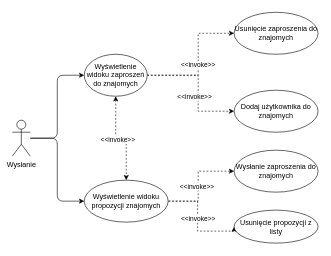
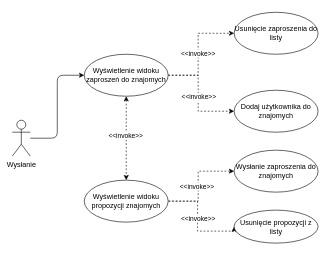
  <mxCell id="0" />
  <mxCell id="1" parent="0" />
  <mxCell id="2" style="edgeStyle=orthogonalEdgeStyle;rounded=1;orthogonalLoop=1;jettySize=auto;html=1;entryX=0;entryY=0.5;entryDx=0;entryDy=0;curved=0;" edge="1" parent="1" source="4" target="11"><mxGeometry relative="1" as="geometry" /></mxCell>
- <mxCell id="3" style="edgeStyle=orthogonalEdgeStyle;rounded=1;orthogonalLoop=1;jettySize=auto;html=1;entryX=0;entryY=0.5;entryDx=0;entryDy=0;curved=0;" edge="1" parent="1" source="4" target="16"><mxGeometry relative="1" as="geometry" /></mxCell>
  <mxCell id="4" value="Wysłanie" style="shape=umlActor;verticalLabelPosition=bottom;verticalAlign=top;html=1;" vertex="1" parent="1"><mxGeometry x="20" y="200" width="30" height="60" as="geometry" /></mxCell>
  <mxCell id="5" style="edgeStyle=orthogonalEdgeStyle;rounded=0;orthogonalLoop=1;jettySize=auto;html=1;entryX=0.5;entryY=0;entryDx=0;entryDy=0;startArrow=classic;startFill=1;dashed=1;" edge="1" parent="1" source="11" target="16"><mxGeometry relative="1" as="geometry" /></mxCell>
  <mxCell id="6" value="&amp;lt;&amp;lt;invoke&amp;gt;&amp;gt;" style="edgeLabel;html=1;align=center;verticalAlign=middle;resizable=0;points=[];" vertex="1" connectable="0" parent="5"><mxGeometry x="-0.073" y="-2" relative="1" as="geometry"><mxPoint as="offset" /></mxGeometry></mxCell>
  <mxCell id="7" style="edgeStyle=orthogonalEdgeStyle;rounded=0;orthogonalLoop=1;jettySize=auto;html=1;entryX=0;entryY=0.5;entryDx=0;entryDy=0;dashed=1;" edge="1" parent="1" source="11" target="18"><mxGeometry relative="1" as="geometry"><Array as="points"><mxPoint x="330" y="125" /><mxPoint x="330" y="55" /></Array></mxGeometry></mxCell>
  <mxCell id="8" value="&amp;lt;&amp;lt;invoke&amp;gt;&amp;gt;" style="edgeLabel;html=1;align=center;verticalAlign=middle;resizable=0;points=[];" vertex="1" connectable="0" parent="7"><mxGeometry x="-0.092" y="1" relative="1" as="geometry"><mxPoint y="-5" as="offset" /></mxGeometry></mxCell>
  <mxCell id="9" style="edgeStyle=orthogonalEdgeStyle;rounded=0;orthogonalLoop=1;jettySize=auto;html=1;entryX=0;entryY=0.5;entryDx=0;entryDy=0;dashed=1;" edge="1" parent="1" source="11" target="17"><mxGeometry relative="1" as="geometry"><Array as="points"><mxPoint x="330" y="125" /><mxPoint x="330" y="185" /></Array></mxGeometry></mxCell>
  <mxCell id="10" value="&amp;lt;&amp;lt;invoke&amp;gt;&amp;gt;" style="edgeLabel;html=1;align=center;verticalAlign=middle;resizable=0;points=[];" vertex="1" connectable="0" parent="9"><mxGeometry x="0.613" y="-2" relative="1" as="geometry"><mxPoint x="-27" y="-27" as="offset" /></mxGeometry></mxCell>
- <mxCell id="11" value="Wyświetlenie widoku zaproszeń do znajomych" style="ellipse;whiteSpace=wrap;html=1;" vertex="1" parent="1"><mxGeometry x="140" y="90" width="105" height="70" as="geometry" /></mxCell>
+ <mxCell id="11" value="Wyświetlenie widoku zaproszeń do znajomych" style="ellipse;whiteSpace=wrap;html=1;" vertex="1" parent="1"><mxGeometry x="140" y="90" width="140" height="70" as="geometry" /></mxCell>
  <mxCell id="12" style="edgeStyle=orthogonalEdgeStyle;rounded=0;orthogonalLoop=1;jettySize=auto;html=1;entryX=0;entryY=0.5;entryDx=0;entryDy=0;dashed=1;exitX=1;exitY=0.5;exitDx=0;exitDy=0;" edge="1" parent="1" target="19"><mxGeometry relative="1" as="geometry"><mxPoint x="269" y="335" as="sourcePoint" /><mxPoint x="379" y="385" as="targetPoint" /><Array as="points"><mxPoint x="329" y="335" /><mxPoint x="329" y="385" /></Array></mxGeometry></mxCell>
  <mxCell id="13" value="&amp;lt;&amp;lt;invoke&amp;gt;&amp;gt;" style="edgeLabel;html=1;align=center;verticalAlign=middle;resizable=0;points=[];" vertex="1" connectable="0" parent="12"><mxGeometry x="-0.044" y="-4" relative="1" as="geometry"><mxPoint x="4" y="3" as="offset" /></mxGeometry></mxCell>
  <mxCell id="14" style="edgeStyle=orthogonalEdgeStyle;rounded=0;orthogonalLoop=1;jettySize=auto;html=1;entryX=0;entryY=0.5;entryDx=0;entryDy=0;dashed=1;" edge="1" parent="1" source="16" target="20"><mxGeometry relative="1" as="geometry"><Array as="points"><mxPoint x="330" y="335" /><mxPoint x="330" y="285" /></Array></mxGeometry></mxCell>
  <mxCell id="15" value="&amp;lt;&amp;lt;invoke&amp;gt;&amp;gt;" style="edgeLabel;html=1;align=center;verticalAlign=middle;resizable=0;points=[];" vertex="1" connectable="0" parent="14"><mxGeometry x="-0.062" y="3" relative="1" as="geometry"><mxPoint as="offset" /></mxGeometry></mxCell>
  <mxCell id="16" value="Wyświetlenie widoku propozycji znajomych" style="ellipse;whiteSpace=wrap;html=1;" vertex="1" parent="1"><mxGeometry x="140" y="300" width="140" height="70" as="geometry" /></mxCell>
  <mxCell id="17" value="Dodaj użytkownika do znajomych" style="ellipse;whiteSpace=wrap;html=1;" vertex="1" parent="1"><mxGeometry x="390" y="150" width="140" height="70" as="geometry" /></mxCell>
- <mxCell id="18" value="Usunięcie zaproszenia do znajomych" style="ellipse;whiteSpace=wrap;html=1;" vertex="1" parent="1"><mxGeometry x="390" y="20" width="140" height="70" as="geometry" /></mxCell>
+ <mxCell id="18" value="Usunięcie zaproszenia do listy" style="ellipse;whiteSpace=wrap;html=1;" vertex="1" parent="1"><mxGeometry x="390" y="20" width="140" height="70" as="geometry" /></mxCell>
  <mxCell id="19" value="Usunięcie propozycji z listy" style="ellipse;whiteSpace=wrap;html=1;" vertex="1" parent="1"><mxGeometry x="390" y="350" width="140" height="55" as="geometry" /></mxCell>
  <mxCell id="20" value="Wysłanie zaproszenia do znajomych" style="ellipse;whiteSpace=wrap;html=1;" vertex="1" parent="1"><mxGeometry x="390" y="250" width="140" height="70" as="geometry" /></mxCell>
